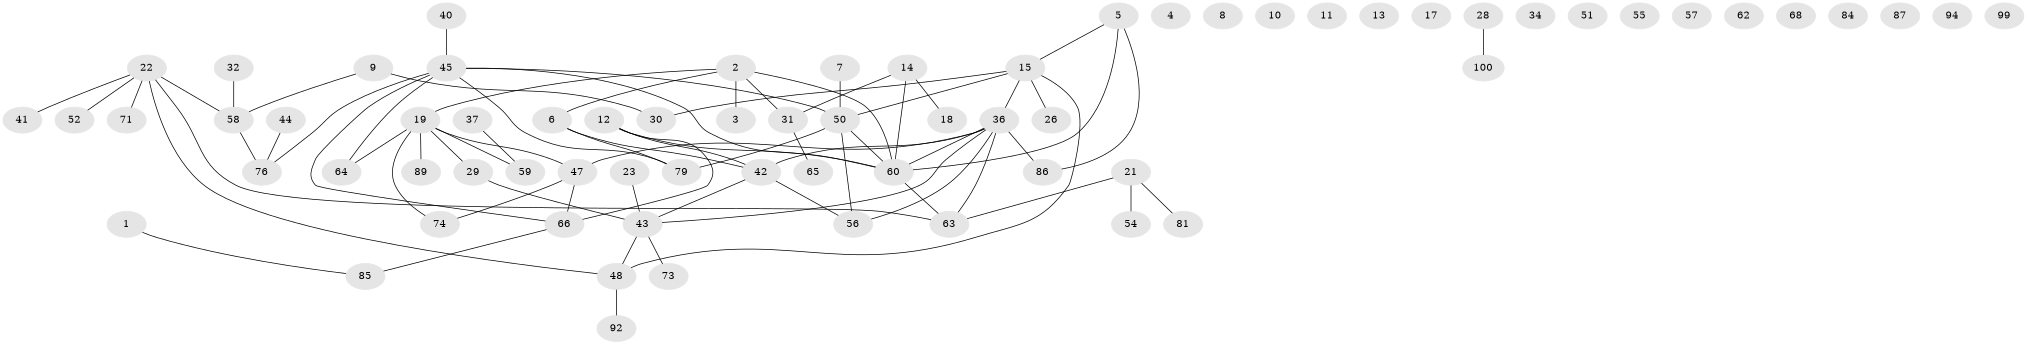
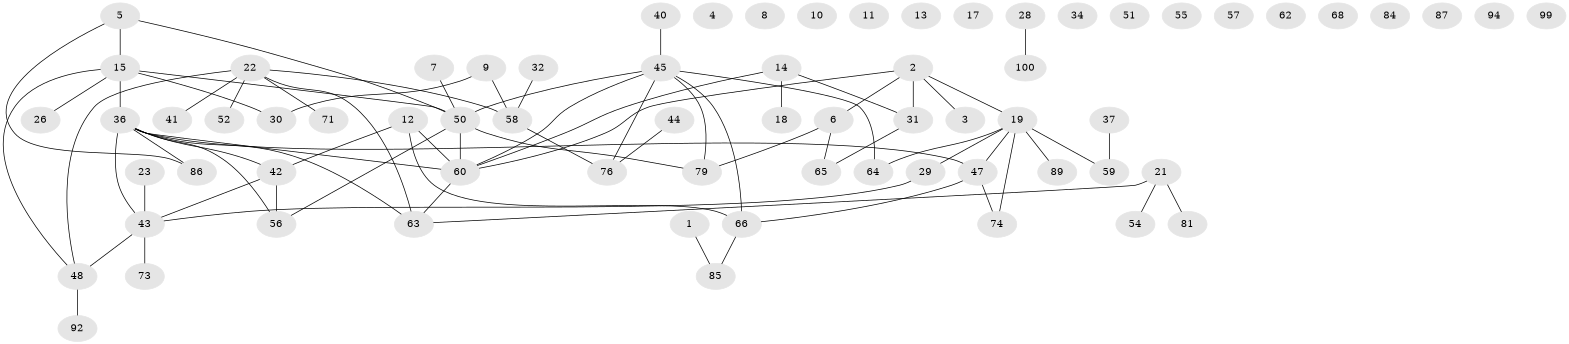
  graph {
    node [color=gray90 style=filled]
    1 [super="+78"]
    85
    2 [super="+38"]
    3 [super="+83"]
    6 [super="+70"]
    19 [super="+27"]
    31 [super="+96"]
    60 [super="+61"]
    42 [super="+98"]
    79
    29
    47 [super="+77"]
    59 [super="+95"]
    64
    74
    89
    65
    63 [super="+88"]
    4
    5 [super="+33"]
    15 [super="+75"]
    86
    50 [super="+72"]
    30 [super="+53"]
    26
    36 [super="+97"]
    48
    43 [super="+46"]
    56 [super="+91"]
    7
    8
    9 [super="+20"]
    58 [super="+90"]
    76 [super="+93"]
    10
    11
    12 [super="+39"]
    66 [super="+69"]
    13
    18 [super="+80"]
    14
    92
    17
    21 [super="+25"]
    54
    81
    22 [super="+35"]
    41
    52
    71
    23 [super="+49"]
    73
    28
    100
    32 [super="+82"]
    34
    37
    45 [super="+67"]
    40
    44
    51
    55
    57
    62
    68
    84
    87
    94
    99
    1 -- 85
    2 -- 3
    2 -- 6
    2 -- 19
    2 -- 31
    2 -- 60
-   6 -- 42
+   6 -- 65
    6 -- 79
    19 -- 29
    19 -- 47
    19 -- 59
    19 -- 64
    19 -- 74
    19 -- 89
    31 -- 65
    60 -- 63
    42 -- 43
    42 -- 56
    29 -- 43
    47 -- 74
    47 -- 66
-   5 -- 60
+   5 -- 50
    5 -- 15
    5 -- 86
    15 -- 50
    15 -- 30
    15 -- 26
    15 -- 36
    15 -- 48
    50 -- 60
    50 -- 79
    50 -- 56
    36 -- 60
    36 -- 42
    36 -- 47
    36 -- 63
    36 -- 86
    36 -- 43
    36 -- 56
    48 -- 92
    43 -- 48
    43 -- 73
    7 -- 50
    9 -- 30
    9 -- 58
    58 -- 76
    12 -- 60
    12 -- 42
    12 -- 66
    66 -- 85
    14 -- 31
    14 -- 60
    14 -- 18
    21 -- 63
    21 -- 54
    21 -- 81
    22 -- 63
    22 -- 48
    22 -- 58
    22 -- 41
    22 -- 52
    22 -- 71
    23 -- 43
    28 -- 100
    32 -- 58
    37 -- 59
    45 -- 60
    45 -- 79
    45 -- 64
    45 -- 50
    45 -- 76
    45 -- 66
    40 -- 45
    44 -- 76
  }
